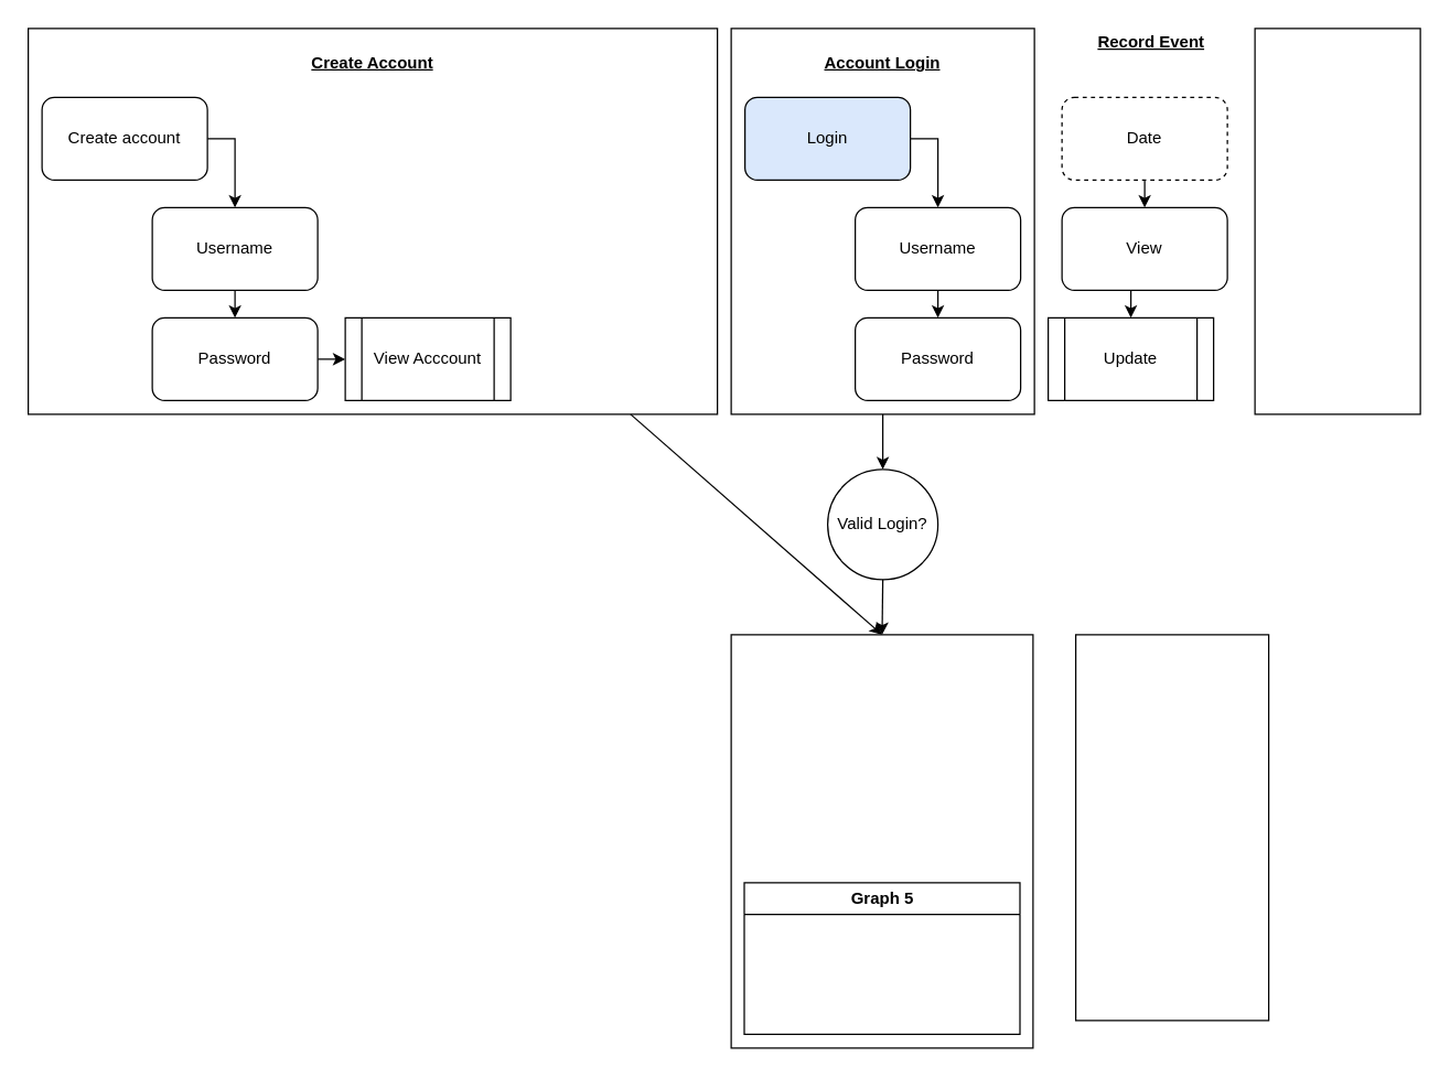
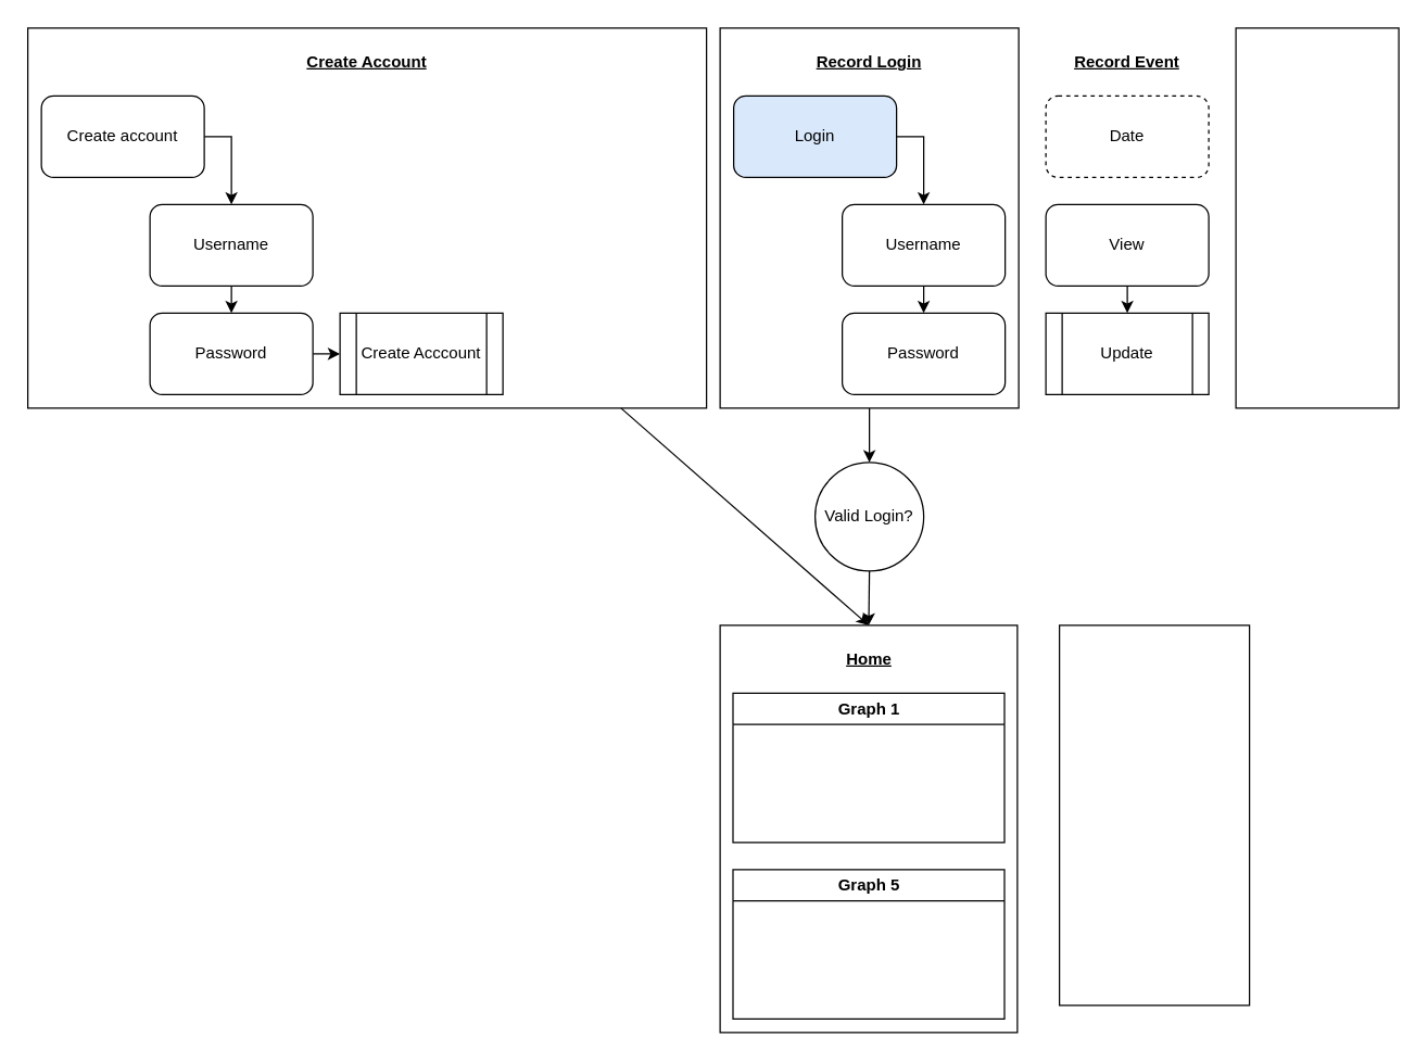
  <mxCell id="0" />
  <mxCell id="1" parent="0" />
  <mxCell id="2" value="" style="rounded=0;whiteSpace=wrap;html=1;" vertex="1" parent="1"><mxGeometry x="780" y="460" width="140" height="280" as="geometry" /></mxCell>
  <mxCell id="3" value="" style="rounded=0;whiteSpace=wrap;html=1;" vertex="1" parent="1"><mxGeometry x="20" y="20" width="500" height="280" as="geometry" /></mxCell>
  <mxCell id="4" value="" style="rounded=0;whiteSpace=wrap;html=1;" vertex="1" parent="1"><mxGeometry x="530" y="20" width="220" height="280" as="geometry" /></mxCell>
  <mxCell id="5" style="edgeStyle=orthogonalEdgeStyle;rounded=0;orthogonalLoop=1;jettySize=auto;html=1;exitX=1;exitY=0.5;exitDx=0;exitDy=0;entryX=0.5;entryY=0;entryDx=0;entryDy=0;" edge="1" parent="1" source="6" target="8"><mxGeometry relative="1" as="geometry" /></mxCell>
  <mxCell id="6" value="Create account" style="rounded=1;whiteSpace=wrap;html=1;" vertex="1" parent="1"><mxGeometry x="30" y="70" width="120" height="60" as="geometry" /></mxCell>
  <mxCell id="7" style="edgeStyle=orthogonalEdgeStyle;rounded=0;orthogonalLoop=1;jettySize=auto;html=1;exitX=0.5;exitY=1;exitDx=0;exitDy=0;entryX=0.5;entryY=0;entryDx=0;entryDy=0;" edge="1" parent="1" source="8" target="10"><mxGeometry relative="1" as="geometry" /></mxCell>
  <mxCell id="8" value="Username" style="rounded=1;whiteSpace=wrap;html=1;" vertex="1" parent="1"><mxGeometry x="110" y="150" width="120" height="60" as="geometry" /></mxCell>
  <mxCell id="9" style="edgeStyle=orthogonalEdgeStyle;rounded=0;orthogonalLoop=1;jettySize=auto;html=1;exitX=1;exitY=0.5;exitDx=0;exitDy=0;entryX=0;entryY=0.5;entryDx=0;entryDy=0;" edge="1" parent="1" source="10" target="11"><mxGeometry relative="1" as="geometry" /></mxCell>
  <mxCell id="10" value="Password" style="rounded=1;whiteSpace=wrap;html=1;" vertex="1" parent="1"><mxGeometry x="110" y="230" width="120" height="60" as="geometry" /></mxCell>
- <mxCell id="11" value="View Acccount" style="shape=process;whiteSpace=wrap;html=1;backgroundOutline=1;" vertex="1" parent="1"><mxGeometry x="250" y="230" width="120" height="60" as="geometry" /></mxCell>
+ <mxCell id="11" value="Create Acccount" style="shape=process;whiteSpace=wrap;html=1;backgroundOutline=1;" vertex="1" parent="1"><mxGeometry x="250" y="230" width="120" height="60" as="geometry" /></mxCell>
  <mxCell id="12" style="edgeStyle=orthogonalEdgeStyle;rounded=0;orthogonalLoop=1;jettySize=auto;html=1;exitX=1;exitY=0.5;exitDx=0;exitDy=0;entryX=0.5;entryY=0;entryDx=0;entryDy=0;" edge="1" parent="1" source="13" target="15"><mxGeometry relative="1" as="geometry" /></mxCell>
  <mxCell id="13" value="Login" style="rounded=1;whiteSpace=wrap;html=1;fillColor=#dae8fc;" vertex="1" parent="1"><mxGeometry x="540" y="70" width="120" height="60" as="geometry" /></mxCell>
  <mxCell id="14" style="edgeStyle=orthogonalEdgeStyle;rounded=0;orthogonalLoop=1;jettySize=auto;html=1;exitX=0.5;exitY=1;exitDx=0;exitDy=0;entryX=0.5;entryY=0;entryDx=0;entryDy=0;" edge="1" parent="1" source="15" target="16"><mxGeometry relative="1" as="geometry" /></mxCell>
  <mxCell id="15" value="Username" style="rounded=1;whiteSpace=wrap;html=1;" vertex="1" parent="1"><mxGeometry x="620" y="150" width="120" height="60" as="geometry" /></mxCell>
  <mxCell id="16" value="Password" style="rounded=1;whiteSpace=wrap;html=1;" vertex="1" parent="1"><mxGeometry x="620" y="230" width="120" height="60" as="geometry" /></mxCell>
- <mxCell id="17" style="edgeStyle=orthogonalEdgeStyle;rounded=0;orthogonalLoop=1;jettySize=auto;html=1;exitX=0.5;exitY=1;exitDx=0;exitDy=0;entryX=0.5;entryY=0;entryDx=0;entryDy=0;" edge="1" parent="1" source="18" target="20"><mxGeometry relative="1" as="geometry" /></mxCell>
  <mxCell id="18" value="Date" style="rounded=1;whiteSpace=wrap;html=1;dashed=1;" vertex="1" parent="1"><mxGeometry x="770" y="70" width="120" height="60" as="geometry" /></mxCell>
  <mxCell id="19" style="edgeStyle=orthogonalEdgeStyle;rounded=0;orthogonalLoop=1;jettySize=auto;html=1;exitX=0.5;exitY=1;exitDx=0;exitDy=0;entryX=0.5;entryY=0;entryDx=0;entryDy=0;" edge="1" parent="1" source="20" target="21"><mxGeometry relative="1" as="geometry" /></mxCell>
  <mxCell id="20" value="View" style="rounded=1;whiteSpace=wrap;html=1;" vertex="1" parent="1"><mxGeometry x="770" y="150" width="120" height="60" as="geometry" /></mxCell>
- <mxCell id="21" value="Update" style="shape=process;whiteSpace=wrap;html=1;backgroundOutline=1;" vertex="1" parent="1"><mxGeometry x="760" y="230" width="120" height="60" as="geometry" /></mxCell>
+ <mxCell id="21" value="Update" style="shape=process;whiteSpace=wrap;html=1;backgroundOutline=1;" vertex="1" parent="1"><mxGeometry x="770" y="230" width="120" height="60" as="geometry" /></mxCell>
  <mxCell id="22" value="Create Account" style="text;html=1;strokeColor=none;fillColor=none;align=center;verticalAlign=middle;whiteSpace=wrap;rounded=0;fontStyle=5" vertex="1" parent="1"><mxGeometry x="30" y="30" width="480" height="30" as="geometry" /></mxCell>
- <mxCell id="23" value="Account Login" style="text;html=1;strokeColor=none;fillColor=none;align=center;verticalAlign=middle;whiteSpace=wrap;rounded=0;fontStyle=5" vertex="1" parent="1"><mxGeometry x="540" y="30" width="200" height="30" as="geometry" /></mxCell>
- <mxCell id="24" value="Record Event" style="text;html=1;strokeColor=none;fillColor=none;align=center;verticalAlign=middle;whiteSpace=wrap;rounded=0;fontStyle=5" vertex="1" parent="1"><mxGeometry x="775" y="15" width="120" height="30" as="geometry" /></mxCell>
+ <mxCell id="23" value="Record Login" style="text;html=1;strokeColor=none;fillColor=none;align=center;verticalAlign=middle;whiteSpace=wrap;rounded=0;fontStyle=5" vertex="1" parent="1"><mxGeometry x="540" y="30" width="200" height="30" as="geometry" /></mxCell>
+ <mxCell id="24" value="Record Event" style="text;html=1;strokeColor=none;fillColor=none;align=center;verticalAlign=middle;whiteSpace=wrap;rounded=0;fontStyle=5" vertex="1" parent="1"><mxGeometry x="770" y="30" width="120" height="30" as="geometry" /></mxCell>
  <mxCell id="25" value="" style="rounded=0;whiteSpace=wrap;html=1;" vertex="1" parent="1"><mxGeometry x="910" y="20" width="120" height="280" as="geometry" /></mxCell>
  <mxCell id="26" value="Valid Login?" style="ellipse;whiteSpace=wrap;html=1;" vertex="1" parent="1"><mxGeometry x="600" y="340" width="80" height="80" as="geometry" /></mxCell>
  <mxCell id="27" value="" style="rounded=0;whiteSpace=wrap;html=1;" vertex="1" parent="1"><mxGeometry x="530" y="460" width="219" height="300" as="geometry" /></mxCell>
+ <mxCell id="28" value="Home" style="text;html=1;strokeColor=none;fillColor=none;align=center;verticalAlign=middle;whiteSpace=wrap;rounded=0;fontStyle=5" vertex="1" parent="1"><mxGeometry x="539.5" y="470" width="200" height="30" as="geometry" /></mxCell>
+ <mxCell id="29" value="Graph 1" style="swimlane;whiteSpace=wrap;html=1;" vertex="1" parent="1"><mxGeometry x="539.5" y="510" width="200" height="110" as="geometry" /></mxCell>
  <mxCell id="30" value="Graph 5" style="swimlane;whiteSpace=wrap;html=1;" vertex="1" parent="1"><mxGeometry x="539.5" y="640" width="200" height="110" as="geometry" /></mxCell>
  <mxCell id="31" value="" style="endArrow=classic;html=1;rounded=0;entryX=0.5;entryY=0;entryDx=0;entryDy=0;exitX=0.5;exitY=1;exitDx=0;exitDy=0;" edge="1" parent="1" source="4" target="26"><mxGeometry width="50" height="50" relative="1" as="geometry"><mxPoint x="509" y="380" as="sourcePoint" /><mxPoint x="559" y="330" as="targetPoint" /></mxGeometry></mxCell>
  <mxCell id="32" value="" style="endArrow=classic;html=1;rounded=0;exitX=0.5;exitY=1;exitDx=0;exitDy=0;entryX=0.5;entryY=0;entryDx=0;entryDy=0;" edge="1" parent="1" source="26" target="27"><mxGeometry width="50" height="50" relative="1" as="geometry"><mxPoint x="699" y="420" as="sourcePoint" /><mxPoint x="749" y="370" as="targetPoint" /></mxGeometry></mxCell>
  <mxCell id="33" value="" style="endArrow=classic;html=1;rounded=0;entryX=0.5;entryY=0;entryDx=0;entryDy=0;exitX=0.874;exitY=1;exitDx=0;exitDy=0;exitPerimeter=0;" edge="1" parent="1" source="3" target="27"><mxGeometry width="50" height="50" relative="1" as="geometry"><mxPoint x="439" y="390" as="sourcePoint" /><mxPoint x="489" y="340" as="targetPoint" /></mxGeometry></mxCell>
